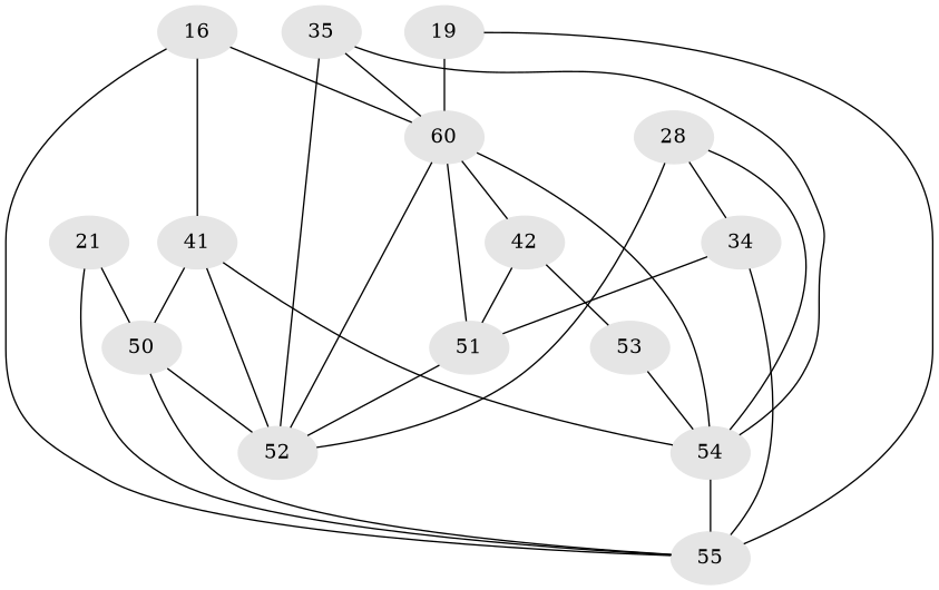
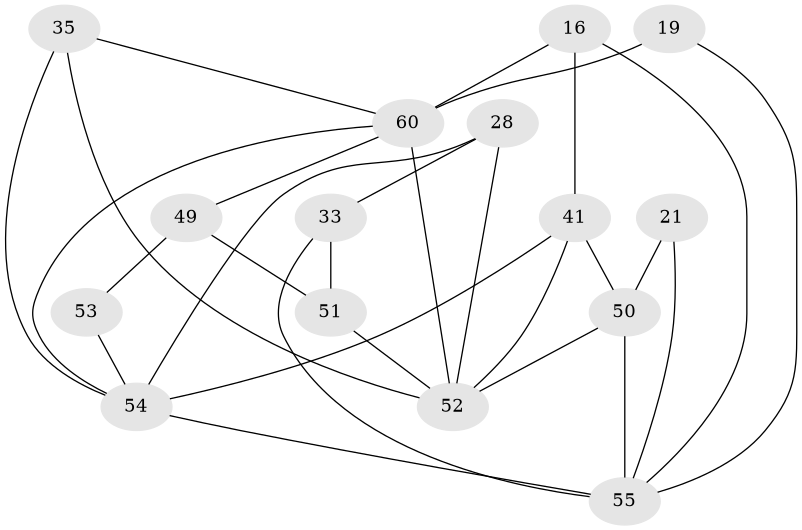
  graph {
    node [color=gray90 style=filled]
    16 [super="+6"]
    n2 [label=60 super="+18+36+38"]
    41 [super="+24"]
    55 [super="+39+31+48"]
    35 [super="+10+26"]
    52 [super="+45+27+42"]
    54 [super="+46+43"]
    51 [super="+25"]
-   49 [label=42]
+   49
    50 [super="+9"]
    19
    n12 [label=21]
    28
-   33 [label=34]
+   33
    53 [super="+22"]
    16 -- n2
    16 -- 41 [weight=2]
    16 -- 55 [weight=2]
    n2 -- 52 [weight=4]
    n2 -- 54 [weight=3]
-   n2 -- 51 [weight=2]
    n2 -- 49 [weight=2]
    41 -- 52
    41 -- 54 [weight=2]
    41 -- 50
    35 -- n2
    35 -- 52 [weight=4]
    35 -- 54 [weight=3]
    54 -- 55 [weight=4]
    51 -- 52
    49 -- 51 [weight=2]
    49 -- 53 [weight=5]
    50 -- 55
    50 -- 52 [weight=4]
    19 -- n2 [weight=3]
    19 -- 55
    n12 -- 55 [weight=2]
    n12 -- 50 [weight=2]
    28 -- 52 [weight=2]
    28 -- 54
    28 -- 33
    33 -- 55
    33 -- 51 [weight=2]
    53 -- 54
  }
